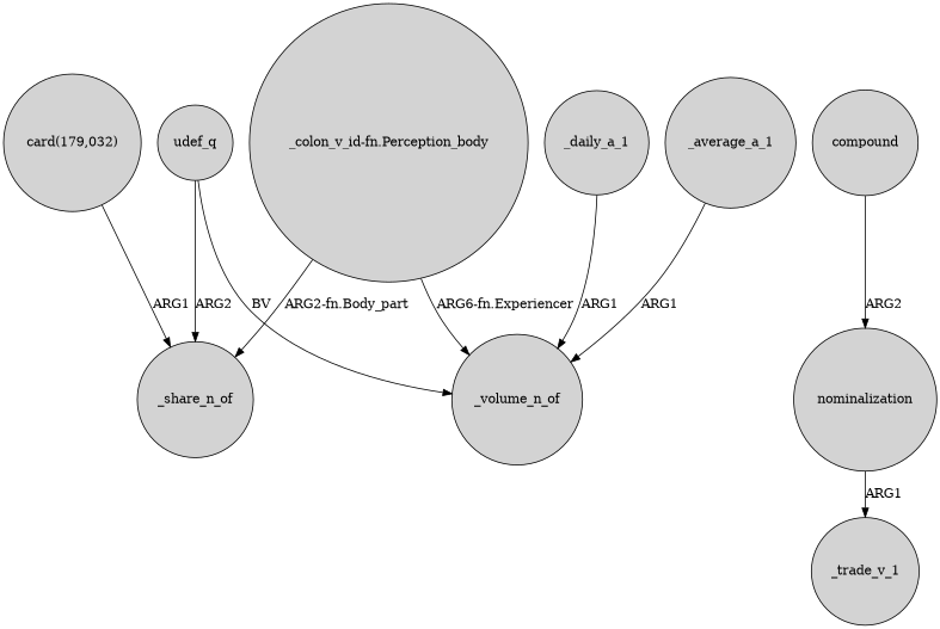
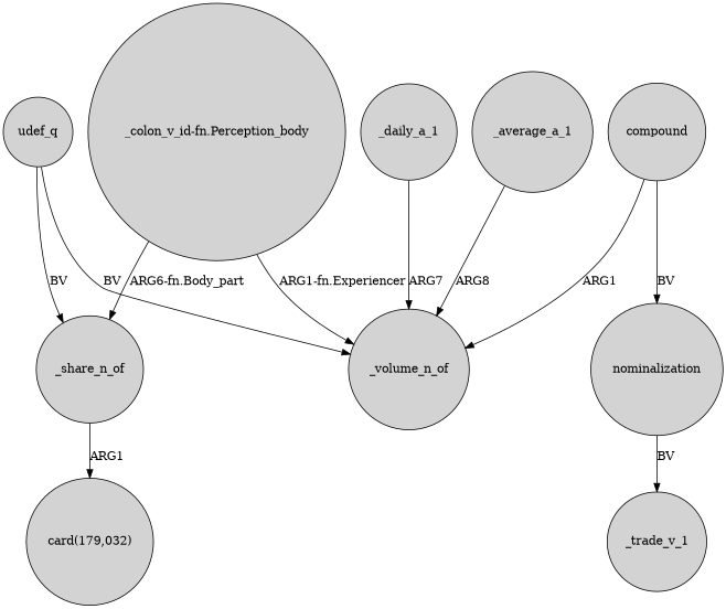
  digraph {
    node [shape=circle style=filled]
    "card(179,032)"
    _share_n_of
    compound
    _volume_n_of
    nominalization
    _trade_v_1
    udef_q
    _daily_a_1
    "_colon_v_id-fn.Perception_body"
    _average_a_1
-   "card(179,032)" -> _share_n_of [label=ARG1]
-   compound -> nominalization [label=ARG2]
-   nominalization -> _trade_v_1 [label=ARG1]
-   udef_q -> _share_n_of [label=ARG2]
+   _share_n_of -> "card(179,032)" [label=ARG1]
+   compound -> _volume_n_of [label=ARG1]
+   compound -> nominalization [label=BV]
+   nominalization -> _trade_v_1 [label=BV]
+   udef_q -> _share_n_of [label=BV]
    udef_q -> _volume_n_of [label=BV]
-   _daily_a_1 -> _volume_n_of [label=ARG1]
-   "_colon_v_id-fn.Perception_body" -> _share_n_of [label="ARG2-fn.Body_part"]
-   "_colon_v_id-fn.Perception_body" -> _volume_n_of [label="ARG6-fn.Experiencer"]
-   _average_a_1 -> _volume_n_of [label=ARG1]
+   _daily_a_1 -> _volume_n_of [label=ARG7]
+   "_colon_v_id-fn.Perception_body" -> _share_n_of [label="ARG6-fn.Body_part"]
+   "_colon_v_id-fn.Perception_body" -> _volume_n_of [label="ARG1-fn.Experiencer"]
+   _average_a_1 -> _volume_n_of [label=ARG8]
  }
